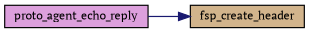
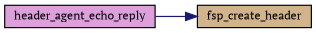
  digraph {
    rankdir=LR
    fontname="PT Serif"
    node [color=black fontname="PT Serif" fontsize=10 shape=record style=filled]
-   n1 [fillcolor=plum fontcolor=black height=0.2 label=proto_agent_echo_reply width=0.4]
+   n1 [fillcolor=plum fontcolor=black height=0.2 label=header_agent_echo_reply width=0.4]
    n2 [fillcolor=tan height=0.2 label=fsp_create_header width=0.4]
    n1 -> n2 [color=midnightblue fontname="PT Serif" fontsize=10 labelfontname=Helvetica labelfontsize=10 style=solid arrowhead=normal]
  }
